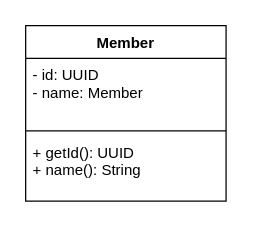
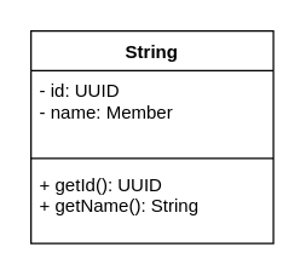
  <mxCell id="0" />
  <mxCell id="1" parent="0" />
- <mxCell id="2" value="Member" style="swimlane;fontStyle=1;align=center;verticalAlign=top;childLayout=stackLayout;horizontal=1;startSize=26;horizontalStack=0;resizeParent=1;resizeParentMax=0;resizeLast=0;collapsible=1;marginBottom=0;" vertex="1" parent="1"><mxGeometry x="20" y="20" width="160" height="140" as="geometry"><mxRectangle x="130" y="140" width="80" height="26" as="alternateBounds" /></mxGeometry></mxCell>
+ <mxCell id="2" value="String" style="swimlane;fontStyle=1;align=center;verticalAlign=top;childLayout=stackLayout;horizontal=1;startSize=26;horizontalStack=0;resizeParent=1;resizeParentMax=0;resizeLast=0;collapsible=1;marginBottom=0;" vertex="1" parent="1"><mxGeometry x="20" y="20" width="160" height="140" as="geometry"><mxRectangle x="130" y="140" width="80" height="26" as="alternateBounds" /></mxGeometry></mxCell>
  <mxCell id="3" value="- id: UUID&#10;- name: Member&#10;" style="text;strokeColor=none;fillColor=none;align=left;verticalAlign=top;spacingLeft=4;spacingRight=4;overflow=hidden;rotatable=0;points=[[0,0.5],[1,0.5]];portConstraint=eastwest;" vertex="1" parent="2"><mxGeometry y="26" width="160" height="54" as="geometry" /></mxCell>
  <mxCell id="4" value="" style="line;strokeWidth=1;fillColor=none;align=left;verticalAlign=middle;spacingTop=-1;spacingLeft=3;spacingRight=3;rotatable=0;labelPosition=right;points=[];portConstraint=eastwest;" vertex="1" parent="2"><mxGeometry y="80" width="160" height="8" as="geometry" /></mxCell>
- <mxCell id="5" value="+ getId(): UUID&#10;+ name(): String&#10;" style="text;strokeColor=none;fillColor=none;align=left;verticalAlign=top;spacingLeft=4;spacingRight=4;overflow=hidden;rotatable=0;points=[[0,0.5],[1,0.5]];portConstraint=eastwest;" vertex="1" parent="2"><mxGeometry y="88" width="160" height="52" as="geometry" /></mxCell>
+ <mxCell id="5" value="+ getId(): UUID&#10;+ getName(): String&#10;" style="text;strokeColor=none;fillColor=none;align=left;verticalAlign=top;spacingLeft=4;spacingRight=4;overflow=hidden;rotatable=0;points=[[0,0.5],[1,0.5]];portConstraint=eastwest;" vertex="1" parent="2"><mxGeometry y="88" width="160" height="52" as="geometry" /></mxCell>
